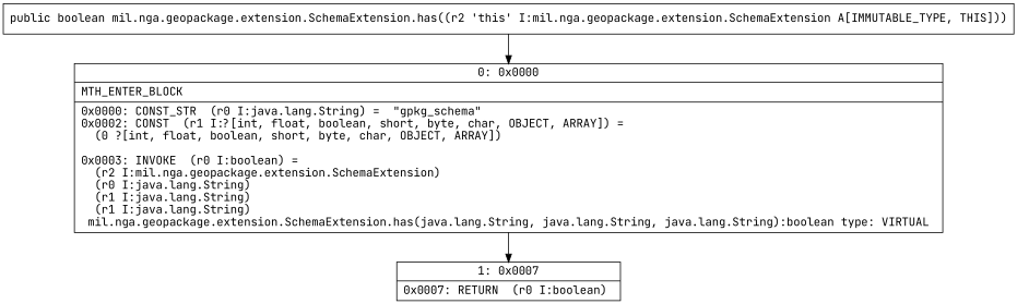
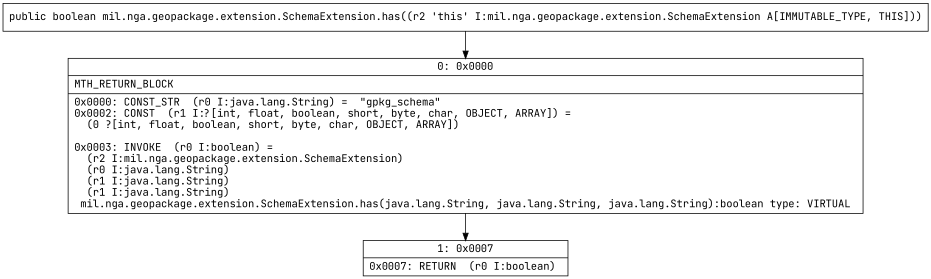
  digraph {
    fontname="JetBrains Mono"
    node [shape=record fontname="JetBrains Mono"]
    edge [fontname="JetBrains Mono"]
-   n1 [label="{0\:\ 0x0000|MTH_ENTER_BLOCK\l|0x0000: CONST_STR  (r0 I:java.lang.String) =  \"gpkg_schema\" \l0x0002: CONST  (r1 I:?[int, float, boolean, short, byte, char, OBJECT, ARRAY]) = \l  (0 ?[int, float, boolean, short, byte, char, OBJECT, ARRAY])\l \l0x0003: INVOKE  (r0 I:boolean) = \l  (r2 I:mil.nga.geopackage.extension.SchemaExtension)\l  (r0 I:java.lang.String)\l  (r1 I:java.lang.String)\l  (r1 I:java.lang.String)\l mil.nga.geopackage.extension.SchemaExtension.has(java.lang.String, java.lang.String, java.lang.String):boolean type: VIRTUAL \l}"]
+   n1 [label="{0\:\ 0x0000|MTH_RETURN_BLOCK\l|0x0000: CONST_STR  (r0 I:java.lang.String) =  \"gpkg_schema\" \l0x0002: CONST  (r1 I:?[int, float, boolean, short, byte, char, OBJECT, ARRAY]) = \l  (0 ?[int, float, boolean, short, byte, char, OBJECT, ARRAY])\l \l0x0003: INVOKE  (r0 I:boolean) = \l  (r2 I:mil.nga.geopackage.extension.SchemaExtension)\l  (r0 I:java.lang.String)\l  (r1 I:java.lang.String)\l  (r1 I:java.lang.String)\l mil.nga.geopackage.extension.SchemaExtension.has(java.lang.String, java.lang.String, java.lang.String):boolean type: VIRTUAL \l}"]
    n2 [label="{1\:\ 0x0007|0x0007: RETURN  (r0 I:boolean) \l}"]
    n3 [label="{public boolean mil.nga.geopackage.extension.SchemaExtension.has((r2 'this' I:mil.nga.geopackage.extension.SchemaExtension A[IMMUTABLE_TYPE, THIS])) }"]
    n1 -> n2
    n3 -> n1
  }
